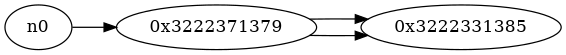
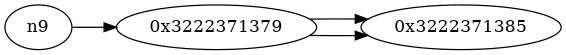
  digraph {
    rankdir=LR
    n1 [label="0x3222371379"]
-   n2 [label="0x3222331385"]
-   n0
+   n2 [label="0x3222371385"]
+   n0 [label=n9]
    n1 -> n2
    n1 -> n2
    n0 -> n1
  }
